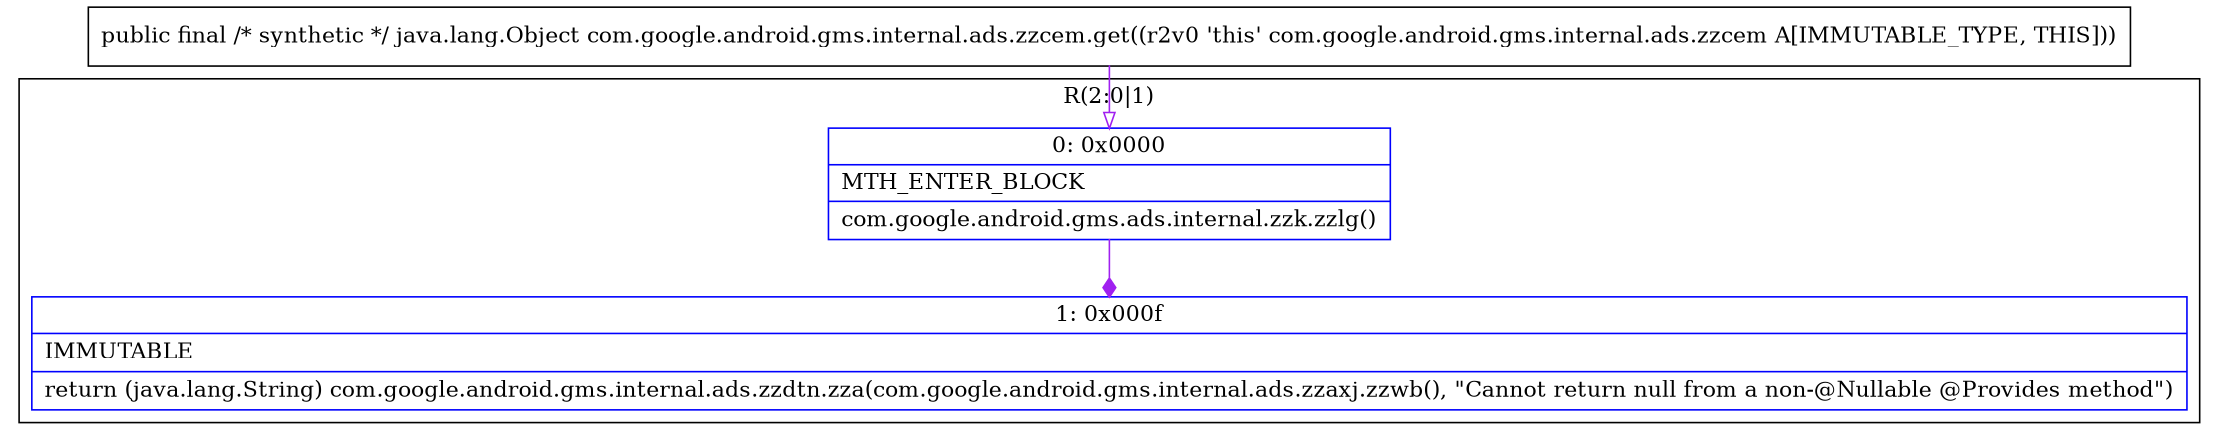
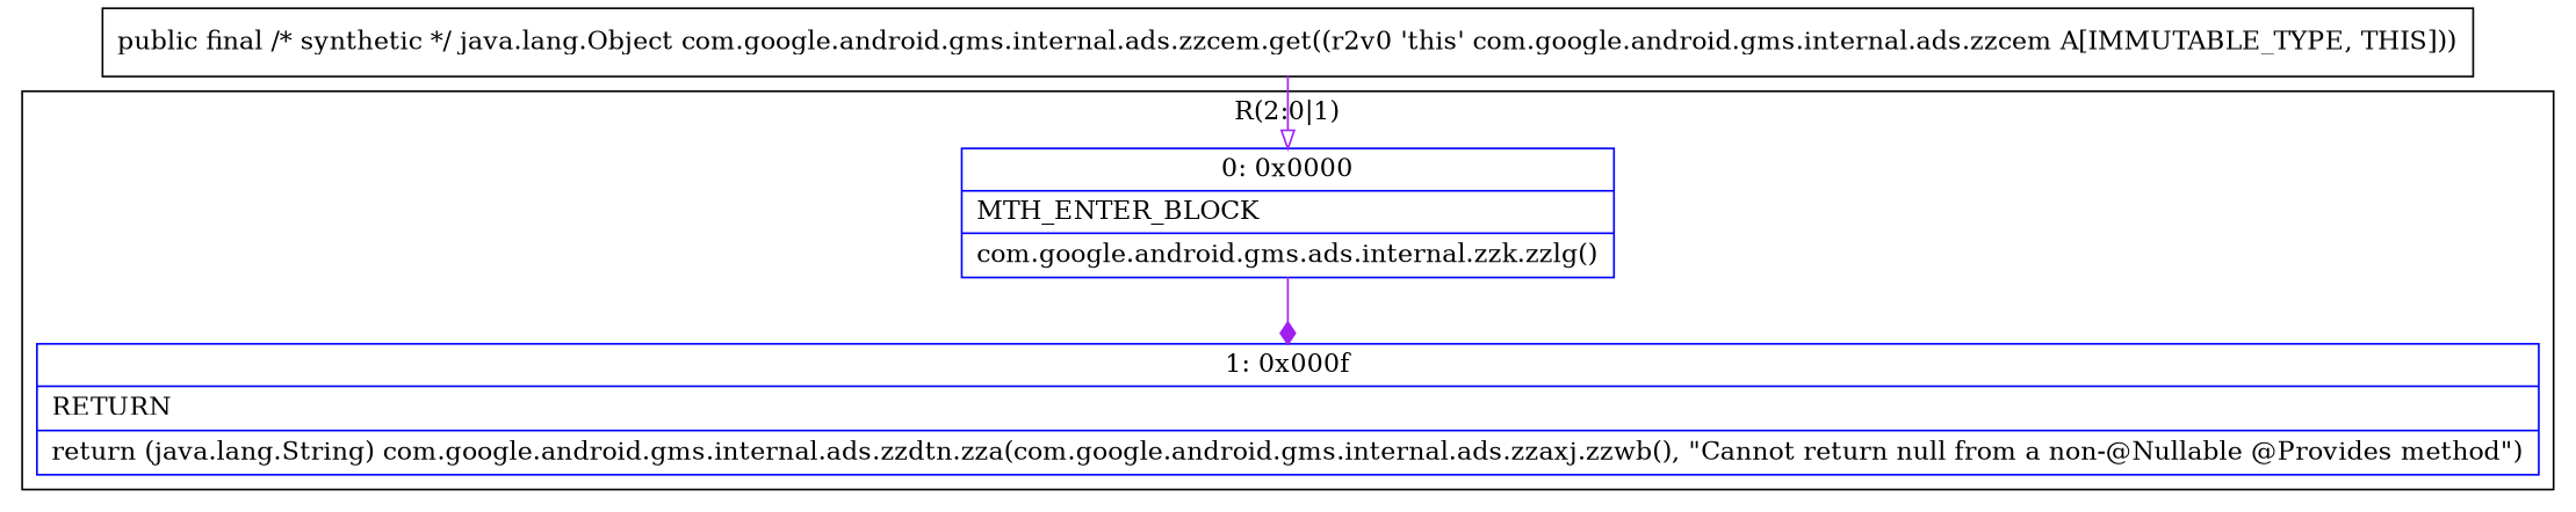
  digraph {
    node [color=blue shape=record]
    edge [color=purple]
    n1 [label="{0\:\ 0x0000|MTH_ENTER_BLOCK\l|com.google.android.gms.ads.internal.zzk.zzlg()\l}"]
-   n2 [label="{1\:\ 0x000f|IMMUTABLE\l|return (java.lang.String) com.google.android.gms.internal.ads.zzdtn.zza(com.google.android.gms.internal.ads.zzaxj.zzwb(), \"Cannot return null from a non\-@Nullable @Provides method\")\l}"]
+   n2 [label="{1\:\ 0x000f|RETURN\l|return (java.lang.String) com.google.android.gms.internal.ads.zzdtn.zza(com.google.android.gms.internal.ads.zzaxj.zzwb(), \"Cannot return null from a non\-@Nullable @Provides method\")\l}"]
    n3 [label="{public final \/* synthetic *\/ java.lang.Object com.google.android.gms.internal.ads.zzcem.get((r2v0 'this' com.google.android.gms.internal.ads.zzcem A[IMMUTABLE_TYPE, THIS])) }" color=""]
    subgraph cluster_1 {
      label="R(2:0|1)"
      n1
      n2
    }
    n1 -> n2 [arrowhead=diamond]
    n3 -> n1 [arrowhead=onormal]
  }
